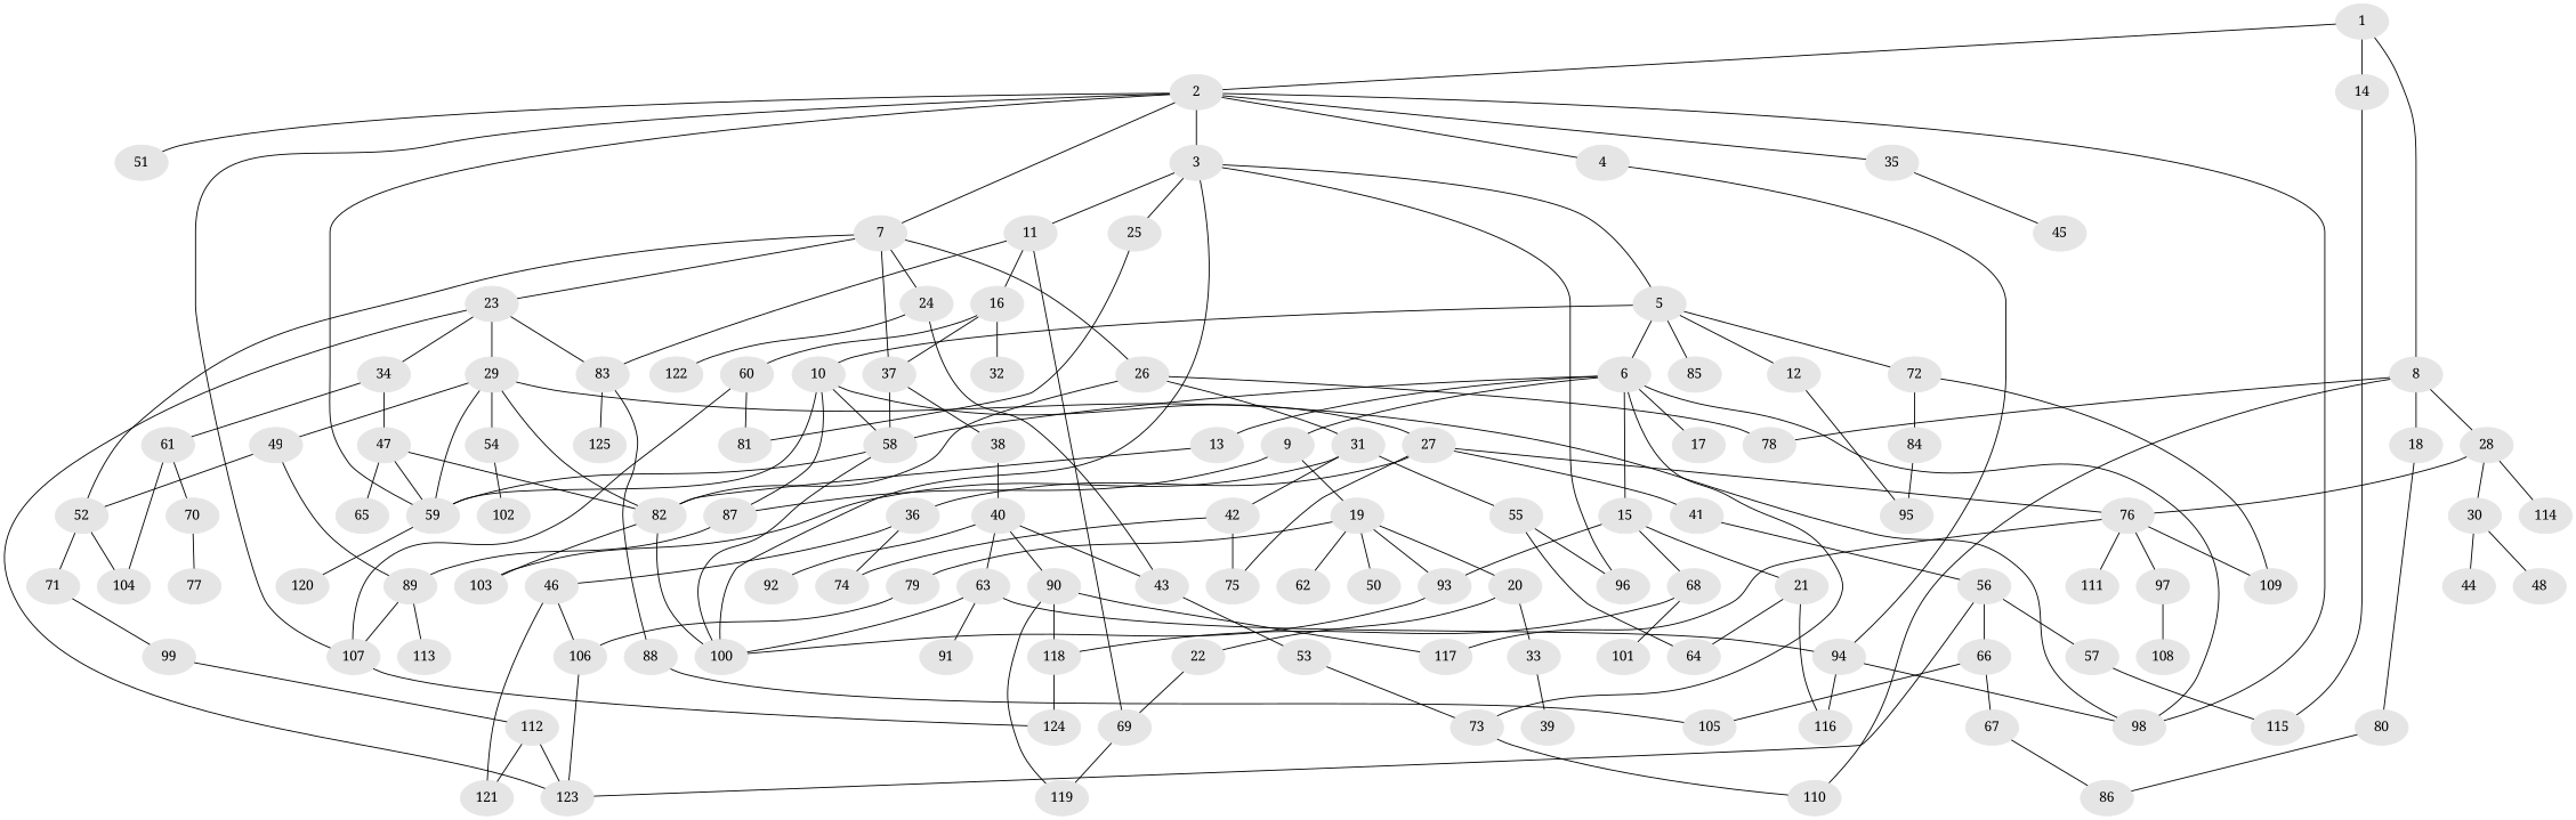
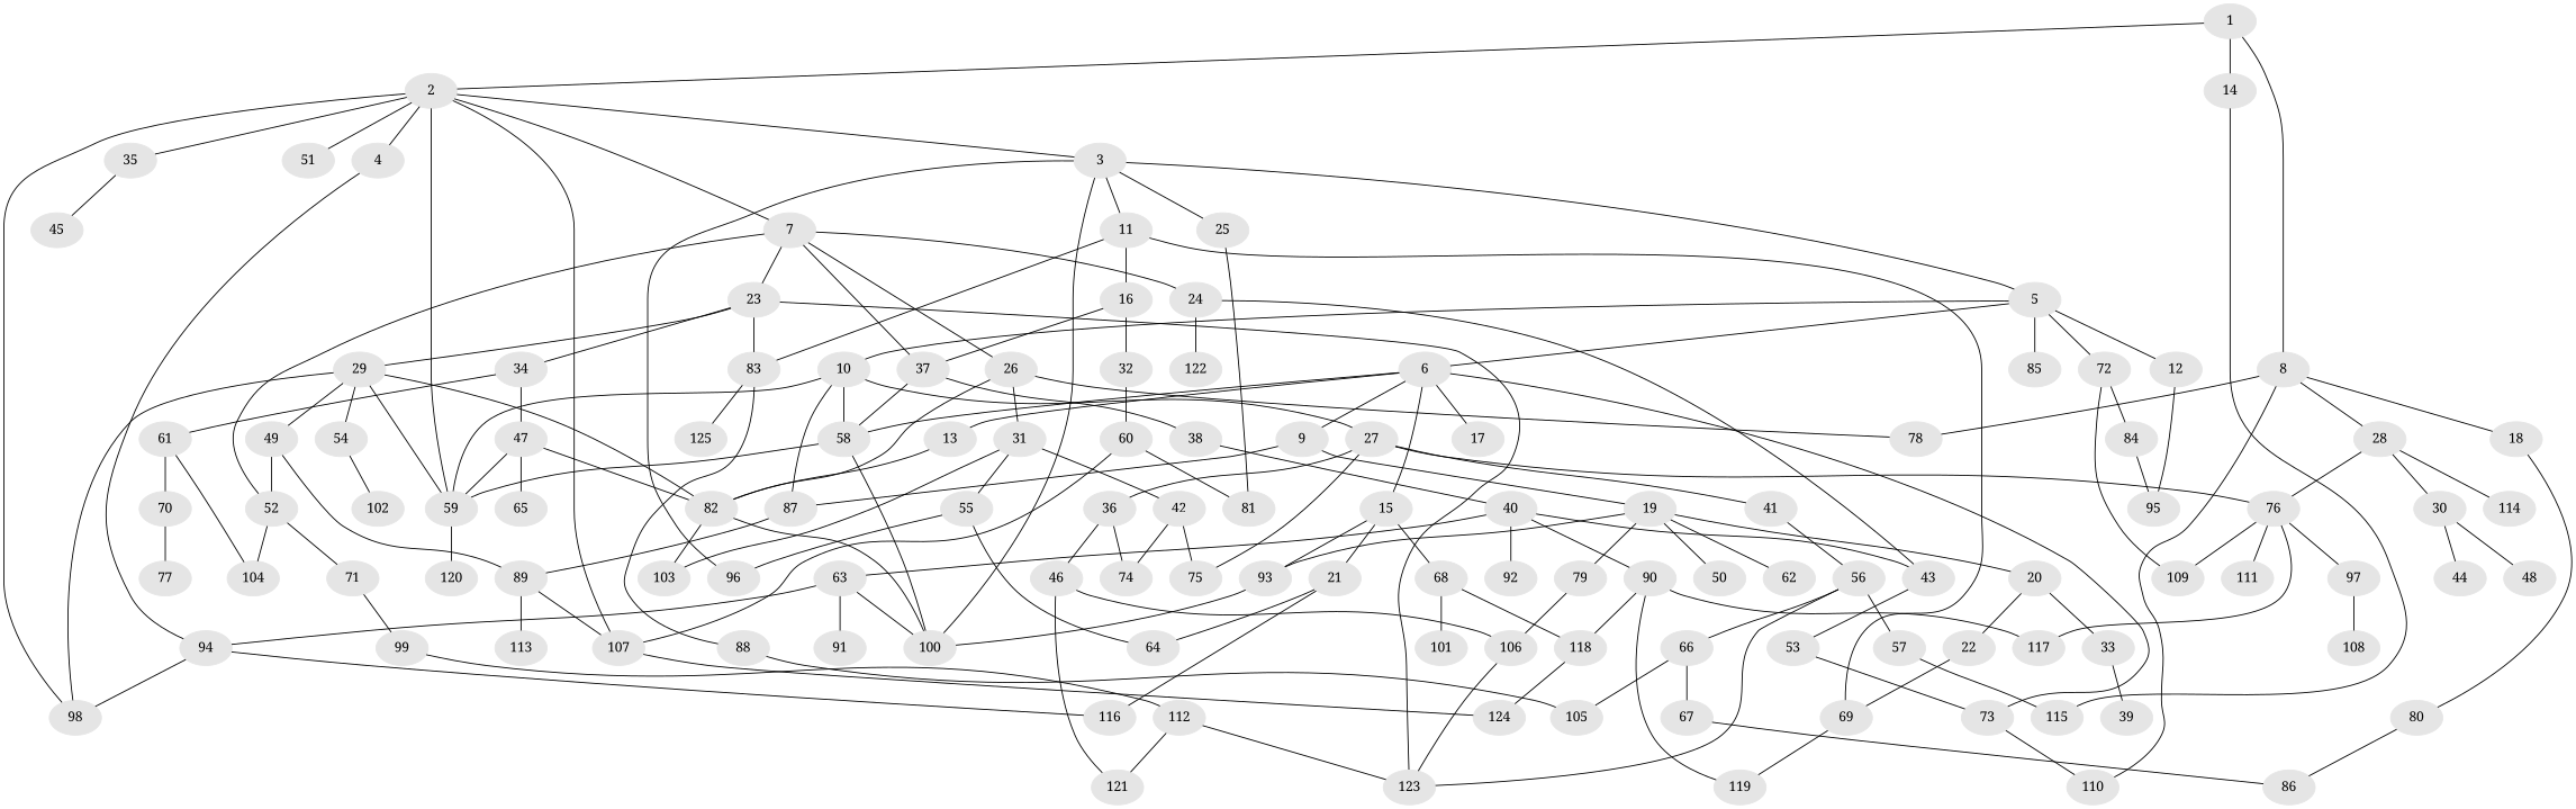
  graph {
    fontname="Noto Serif"
    node [color=gray90 fontname="Noto Serif" style=filled]
    edge [fontname="Noto Serif"]
    1
    2
    8
    14
    3
    4
    7
    35
    51
    59
    98
    107
    18
    28
    78
    110
    115
    5
    11
    25
    96
    100
    94
    23
    24
    26
    37
    52
    45
    120
    124
    6
    10
    12
    72
    85
    16
    69
    83
    81
    116
    9
    13
    15
    17
    58
    73
    87
    27
    95
    84
    109
    19
    82
    21
    68
    93
    29
    34
    123
    43
    122
    31
    38
    71
    104
    80
    76
    30
    114
    20
    50
    62
    79
    89
    36
    41
    75
    32
    60
    119
    88
    125
    103
    64
    101
    118
    86
    22
    33
    106
    39
    49
    54
    47
    61
    53
    42
    55
    46
    74
    56
    97
    111
    117
    44
    48
    102
    65
    70
    121
    40
    63
    90
    92
    91
    57
    66
    113
    99
    67
    105
    77
    112
    108
    1 -- 2
    1 -- 8
    1 -- 14
    2 -- 3
    2 -- 4
    2 -- 7
    2 -- 35
    2 -- 51
    2 -- 59
    2 -- 98
    2 -- 107
    8 -- 18
    8 -- 28
    8 -- 78
    8 -- 110
    14 -- 115
    3 -- 5
    3 -- 11
    3 -- 25
    3 -- 96
    3 -- 100
    4 -- 94
    7 -- 23
    7 -- 24
    7 -- 26
    7 -- 37
    7 -- 52
    35 -- 45
    59 -- 120
    107 -- 124
    18 -- 80
    28 -- 76
    28 -- 30
    28 -- 114
    5 -- 6
    5 -- 10
    5 -- 12
    5 -- 72
    5 -- 85
    11 -- 16
    11 -- 69
    11 -- 83
    25 -- 81
    94 -- 98
    94 -- 116
    23 -- 83
    23 -- 29
    23 -- 34
    23 -- 123
    24 -- 43
    24 -- 122
    26 -- 78
    26 -- 82
    26 -- 31
    37 -- 58
    37 -- 38
    52 -- 71
    52 -- 104
-   6 -- 98
    6 -- 9
    6 -- 13
    6 -- 15
    6 -- 17
    6 -- 58
    6 -- 73
    10 -- 59
    10 -- 58
    10 -- 87
    10 -- 27
    12 -- 95
    72 -- 84
    72 -- 109
    16 -- 37
    16 -- 32
-   16 -- 60
+   32 -- 60
    69 -- 119
    83 -- 88
    83 -- 125
    9 -- 87
    9 -- 19
    13 -- 82
    15 -- 21
    15 -- 68
    15 -- 93
    58 -- 59
    58 -- 100
    73 -- 110
    87 -- 89
    27 -- 76
    27 -- 36
    27 -- 41
    27 -- 75
    84 -- 95
    19 -- 93
    19 -- 20
    19 -- 50
    19 -- 62
    19 -- 79
    82 -- 100
    82 -- 103
    21 -- 116
    21 -- 64
    68 -- 101
    68 -- 118
    93 -- 100
    29 -- 59
    29 -- 98
    29 -- 82
    29 -- 49
    29 -- 54
    34 -- 47
    34 -- 61
    43 -- 53
    31 -- 103
    31 -- 42
    31 -- 55
    38 -- 40
    71 -- 99
    80 -- 86
    76 -- 109
    76 -- 97
    76 -- 111
    76 -- 117
    30 -- 44
    30 -- 48
    20 -- 22
    20 -- 33
    79 -- 106
    89 -- 107
    89 -- 113
    36 -- 46
    36 -- 74
    41 -- 56
    60 -- 107
    60 -- 81
    88 -- 105
    118 -- 124
    22 -- 69
    33 -- 39
    106 -- 123
    49 -- 52
    49 -- 89
    54 -- 102
    47 -- 59
    47 -- 82
    47 -- 65
    61 -- 104
    61 -- 70
    53 -- 73
    42 -- 75
    42 -- 74
    55 -- 96
    55 -- 64
    46 -- 106
    46 -- 121
    56 -- 123
    56 -- 57
    56 -- 66
    97 -- 108
    70 -- 77
    40 -- 43
    40 -- 63
    40 -- 90
    40 -- 92
    63 -- 100
    63 -- 94
    63 -- 91
    90 -- 119
    90 -- 118
    90 -- 117
    57 -- 115
    66 -- 67
    66 -- 105
    99 -- 112
    67 -- 86
    112 -- 123
    112 -- 121
  }
